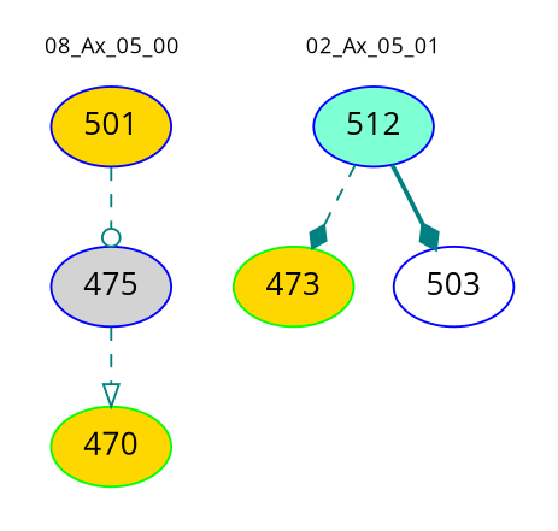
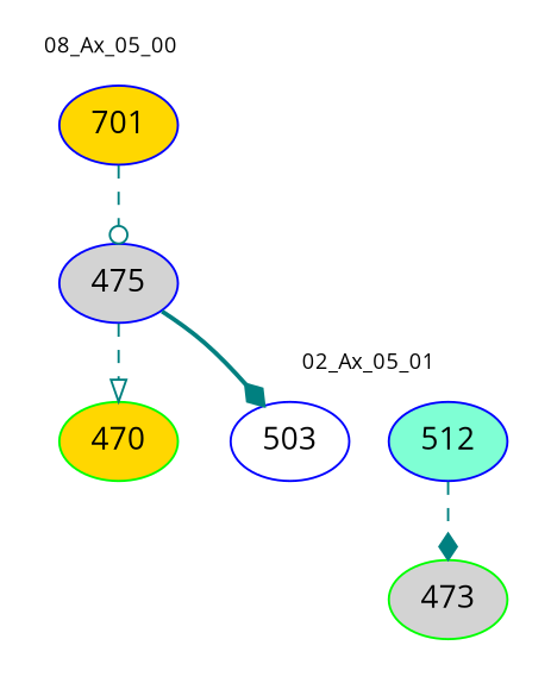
  digraph {
    fontname="Open Sans"
    node [color=blue fillcolor=lightgrey fontname="Open Sans" style=filled]
    edge [arrowhead=diamond color=teal fontname="Open Sans" style=dashed]
    n1 [label=475]
    n2 [color=green fillcolor=gold label=470]
-   n3 [fillcolor=gold label=501]
+   n3 [fillcolor=gold label=701]
    n4 [fillcolor=aquamarine label=512]
-   n5 [color=green fillcolor=gold label=473]
+   n5 [color=green label=473]
    n6 [fillcolor=white label=503]
    subgraph cluster_1 {
      color=white
      fontsize=10
      label="08_Ax_05_00"
      n1
      n2
      n3
    }
    subgraph cluster_2 {
      color=white
      fontsize=10
      label="02_Ax_05_01"
      n4
      n5
      n6
    }
    n1 -> n2 [arrowhead=onormal]
    n3 -> n1 [arrowhead=odot]
    n4 -> n5
-   n4 -> n6 [style=bold]
+   n1 -> n6 [style=bold]
  }
